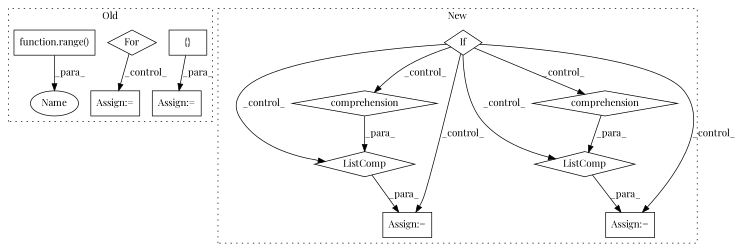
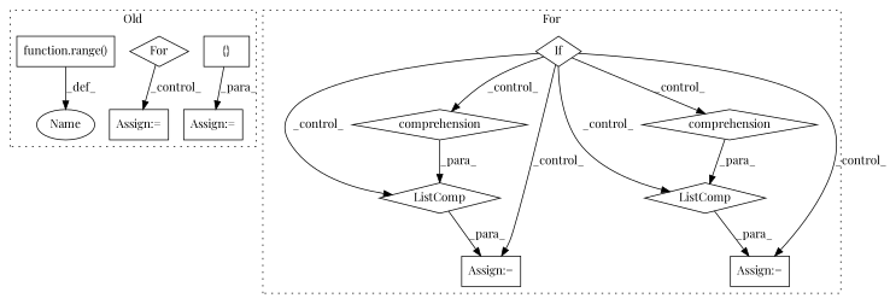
  digraph {
    fontname="Playfair Display"
    node [a=68 fontname="Playfair Display" l=3 shape=box]
    edge [fontname="Playfair Display"]
    n1 [a=59 l="2,1" label="{}" s="8581,8581"]
    n2 [label="Assign:=" s=8578]
    n3 [a=107 l="4,14" label=For s="8592,8627" shape=diamond]
    n4 [a=87 l=1 label=Name s=8596 shape=ellipse]
    n5 [a=75 l="6,1" label="function.range()" s="8601,8626"]
    n6 [label="Assign:=" s=9030]
    n7 [a=106 l=51 label=ListComp s=9493 shape=diamond]
    n8 [a=45 label=comprehension s=9512 shape=diamond]
    n9 [label="Assign:=" s=9490]
    n10 [a=96 label=If s=9441 shape=diamond]
    n11 [a=45 label=comprehension s=9603 shape=diamond]
    n12 [label="Assign:=" s=9576]
    n13 [a=106 l=53 label=ListComp s=9579 shape=diamond]
    subgraph cluster_1 {
      label=Old
      style=dotted
      n1
      n2
      n3
      n4
      n5
      n6
    }
    subgraph cluster_2 {
-     label=New
+     label=For
      style=dotted
      n7
      n8
      n9
      n10
      n11
      n12
      n13
    }
    n1 -> n2 [label=_para_]
    n3 -> n6 [label=_control_]
-   n5 -> n4 [label=_para_]
+   n5 -> n4 [label=_def_]
    n7 -> n9 [label=_para_]
    n8 -> n7 [label=_para_]
    n10 -> n7 [label=_control_]
    n10 -> n8 [label=_control_]
    n10 -> n9 [label=_control_]
    n10 -> n11 [label=_control_]
    n10 -> n12 [label=_control_]
    n10 -> n13 [label=_control_]
    n11 -> n13 [label=_para_]
    n13 -> n12 [label=_para_]
  }
